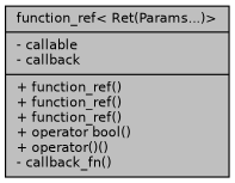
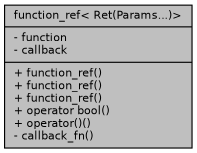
  digraph {
-   n1 [color=black fillcolor=grey75 fontcolor=black fontname=Helvetica fontsize=10 height=0.2 label="{function_ref\< Ret(Params...)\>\n|- callable\l- callback\l|+ function_ref()\l+ function_ref()\l+ function_ref()\l+ operator bool()\l+ operator()()\l- callback_fn()\l}" shape=record style=filled width=0.4]
+   n1 [color=black fillcolor=grey75 fontcolor=black fontname=Helvetica fontsize=10 height=0.2 label="{function_ref\< Ret(Params...)\>\n|- function\l- callback\l|+ function_ref()\l+ function_ref()\l+ function_ref()\l+ operator bool()\l+ operator()()\l- callback_fn()\l}" shape=record style=filled width=0.4]
  }
